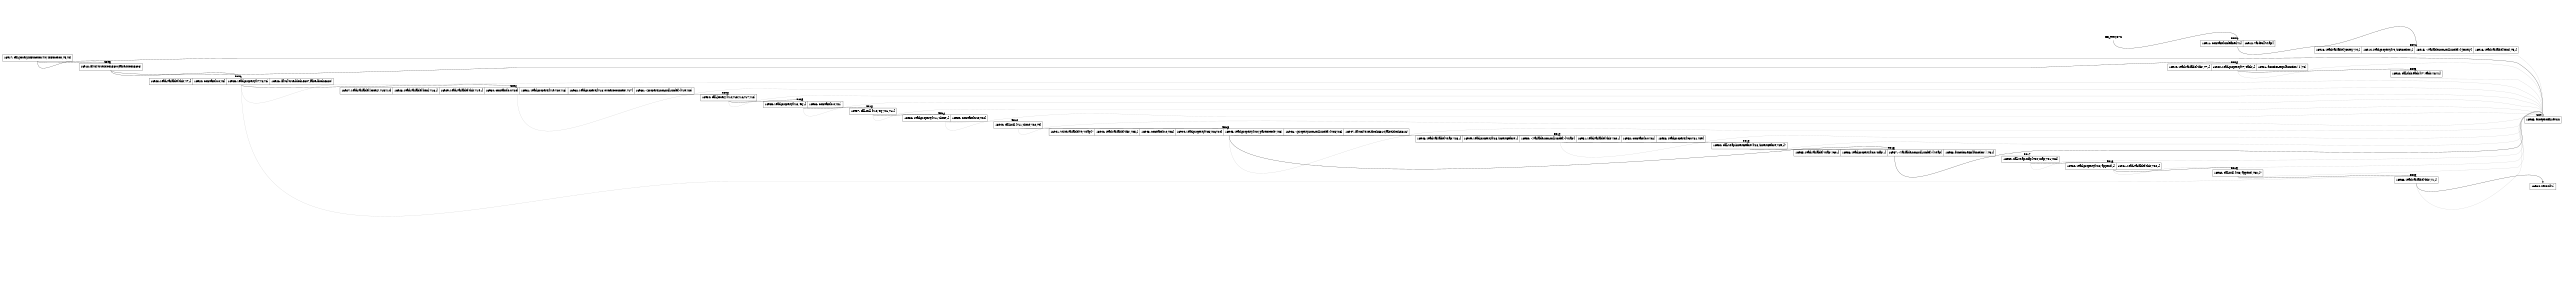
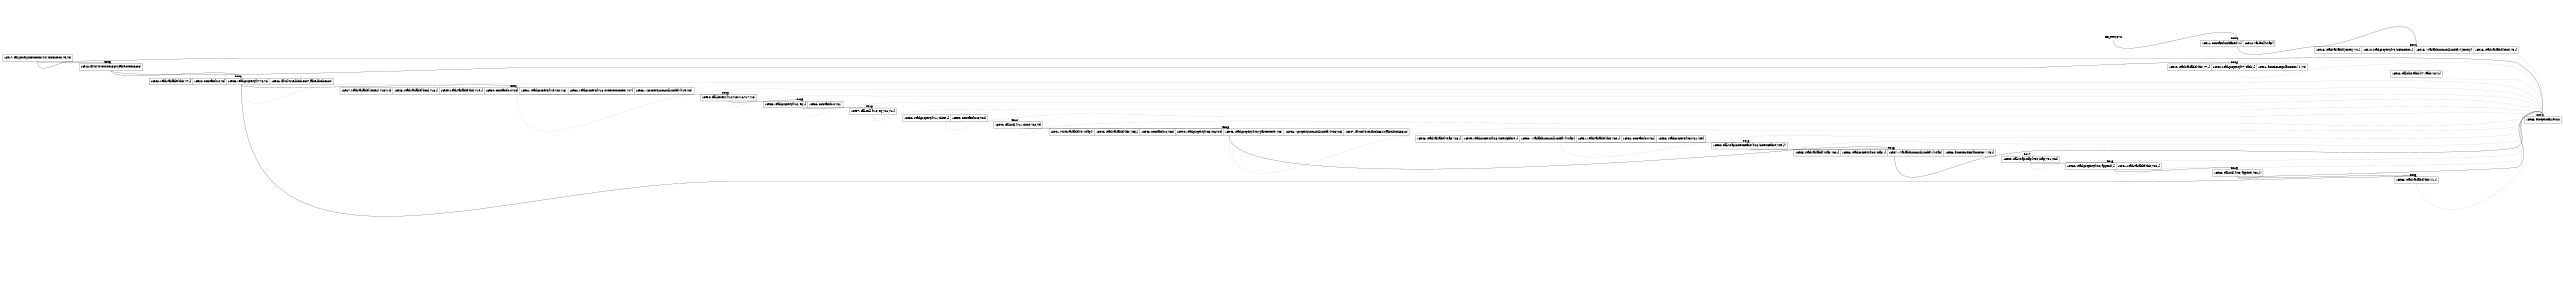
  digraph {
    fontname="DejaVu Serif"
    rankdir=LR
    node [fontname="DejaVu Serif" shape=record]
    edge [fontname="DejaVu Serif" headport=n tailport=s]
    n1 [label=BB_entry376 shape=none]
    n2 [label="{16911: constant[undefined,v1]|16912: vardecl['wrap']}"]
    n3 [label="{16913: read-variable['jQuery',v4,-]|16914: read-property[v4,'isFunction',-]|16915: \<variable-non-null-undef\>['jQuery']|16916: read-variable['html',v5,-]}"]
    n4 [label="{16965: exceptional-return}"]
    n5 [label="{16917: call-jQuery.isFunction [v4,'isFunction',v5,v2]}"]
    n6 [label="{16918: if[v2](true-block:5804,false-block:5806)}"]
    n7 [label="{16919: read-variable['this',v7,-]|16920: read-property[v7,'each',-]|16921: function-expr[function ( i ),v8]}"]
    n8 [label="{16923: read-variable['this',v7,-]|16924: constant[0.0,v8]|16925: read-property[v7,v8,v6]|16926: if[v6](true-block:5807,false-block:5820)}"]
    n9 [label="{16922: call-this.each [v7,'each',v8,v1]}"]
    n10 [label="{16927: read-variable['jQuery',v15,v14]|16928: read-variable['html',v16,-]|16929: read-variable['this',v19,-]|16930: constant[0.0,v20]|16931: read-property[v19,v20,v18]|16932: read-property[v18,'ownerDocument',v17]|16933: \<property-non-null-undef\>[v19,v20]}"]
    n11 [label="{16963: read-variable['this',v1,-]}"]
    n12 [label="{16934: call-jQuery [v14,v15,v16,v17,v13]}"]
-   n13 [label="{16964: return[v1]}"]
    n14 [label="{16935: read-property[v13,'eq',-]|16936: constant[0.0,v21]}"]
    n15 [label="{16937: call-null [v13,'eq',v21,v11]}"]
    n16 [label="{16938: read-property[v11,'clone',-]|16939: constant[true,v22]}"]
    n17 [label="{16940: call-null [v11,'clone',v22,v9]}"]
    n18 [label="{16941: write-variable[v9,'wrap']*|16942: read-variable['this',v25,-]|16943: constant[0.0,v26]|16944: read-property[v25,v26,v24]|16945: read-property[v24,'parentNode',v23]|16946: \<property-non-null-undef\>[v25,v26]|16947: if[v23](true-block:5814,false-block:5816)}"]
    n19 [label="{16948: read-variable['wrap',v28,-]|16949: read-property[v28,'insertBefore',-]|16950: \<variable-non-null-undef\>['wrap']|16951: read-variable['this',v30,-]|16952: constant[0.0,v31]|16953: read-property[v30,v31,v29]}"]
    n20 [label="{16955: read-variable['wrap',v30,-]|16956: read-property[v30,'map',-]|16957: \<variable-non-null-undef\>['wrap']|16958: function-expr[function ( ),v31]}"]
    n21 [label="{16954: call-wrap.insertBefore [v28,'insertBefore',v29,-]*}"]
    n22 [label="{16959: call-wrap.map [v30,'map',v31,v28]}"]
    n23 [label="{16960: read-property[v28,'append',-]|16961: read-variable['this',v32,-]}"]
    n24 [label="{16962: call-null [v28,'append',v32,-]*}"]
    n1 -> n2 [headlabel="    5800"]
    n2 -> n3 [headlabel="      5801"]
    n3 -> n4 [color=gray headlabel="      5822"]
    n5 -> n4 [color=black]
    n5 -> n6 [headlabel="      5803"]
    n6 -> n7 [headlabel="      5804"]
    n6 -> n8 [headlabel="      5806"]
    n7 -> n4 [color=gray]
-   n7 -> n9 [headlabel="      5805"]
    n8 -> n4 [color=gray]
    n8 -> n10 [headlabel="      5807"]
-   n8 -> n11 [headlabel="      5820" color=gray]
+   n8 -> n11 [headlabel="      5820"]
    n9 -> n4 [color=gray]
    n10 -> n4 [color=gray]
    n10 -> n12 [headlabel="      5808"]
    n11 -> n4 [color=gray]
-   n11 -> n13
    n12 -> n4 [color=gray]
    n12 -> n14 [headlabel="      5809"]
    n14 -> n4 [color=gray]
    n14 -> n15 [headlabel="      5810"]
    n15 -> n4 [color=gray]
-   n15 -> n16 [headlabel="      5811"]
    n16 -> n4 [color=gray]
    n16 -> n17 [color=gray headlabel="      5812"]
    n17 -> n4 [color=gray]
    n17 -> n18 [headlabel="      5813"]
    n18 -> n4 [color=gray]
-   n18 -> n19 [headlabel="      5814"]
    n18 -> n20 [headlabel="      5816"]
    n19 -> n4 [color=gray]
    n19 -> n21 [headlabel="      5815"]
    n20 -> n4 [color=black]
    n20 -> n22 [color=gray headlabel="      5817"]
    n21 -> n4 [color=gray]
    n21 -> n20
    n22 -> n4 [color=gray]
    n22 -> n23 [headlabel="      5818"]
    n23 -> n4 [color=gray]
    n23 -> n24 [headlabel="      5819"]
-   n24 -> n4 [color=gray]
+   n24 -> n4 [color=black]
    n24 -> n11
  }
